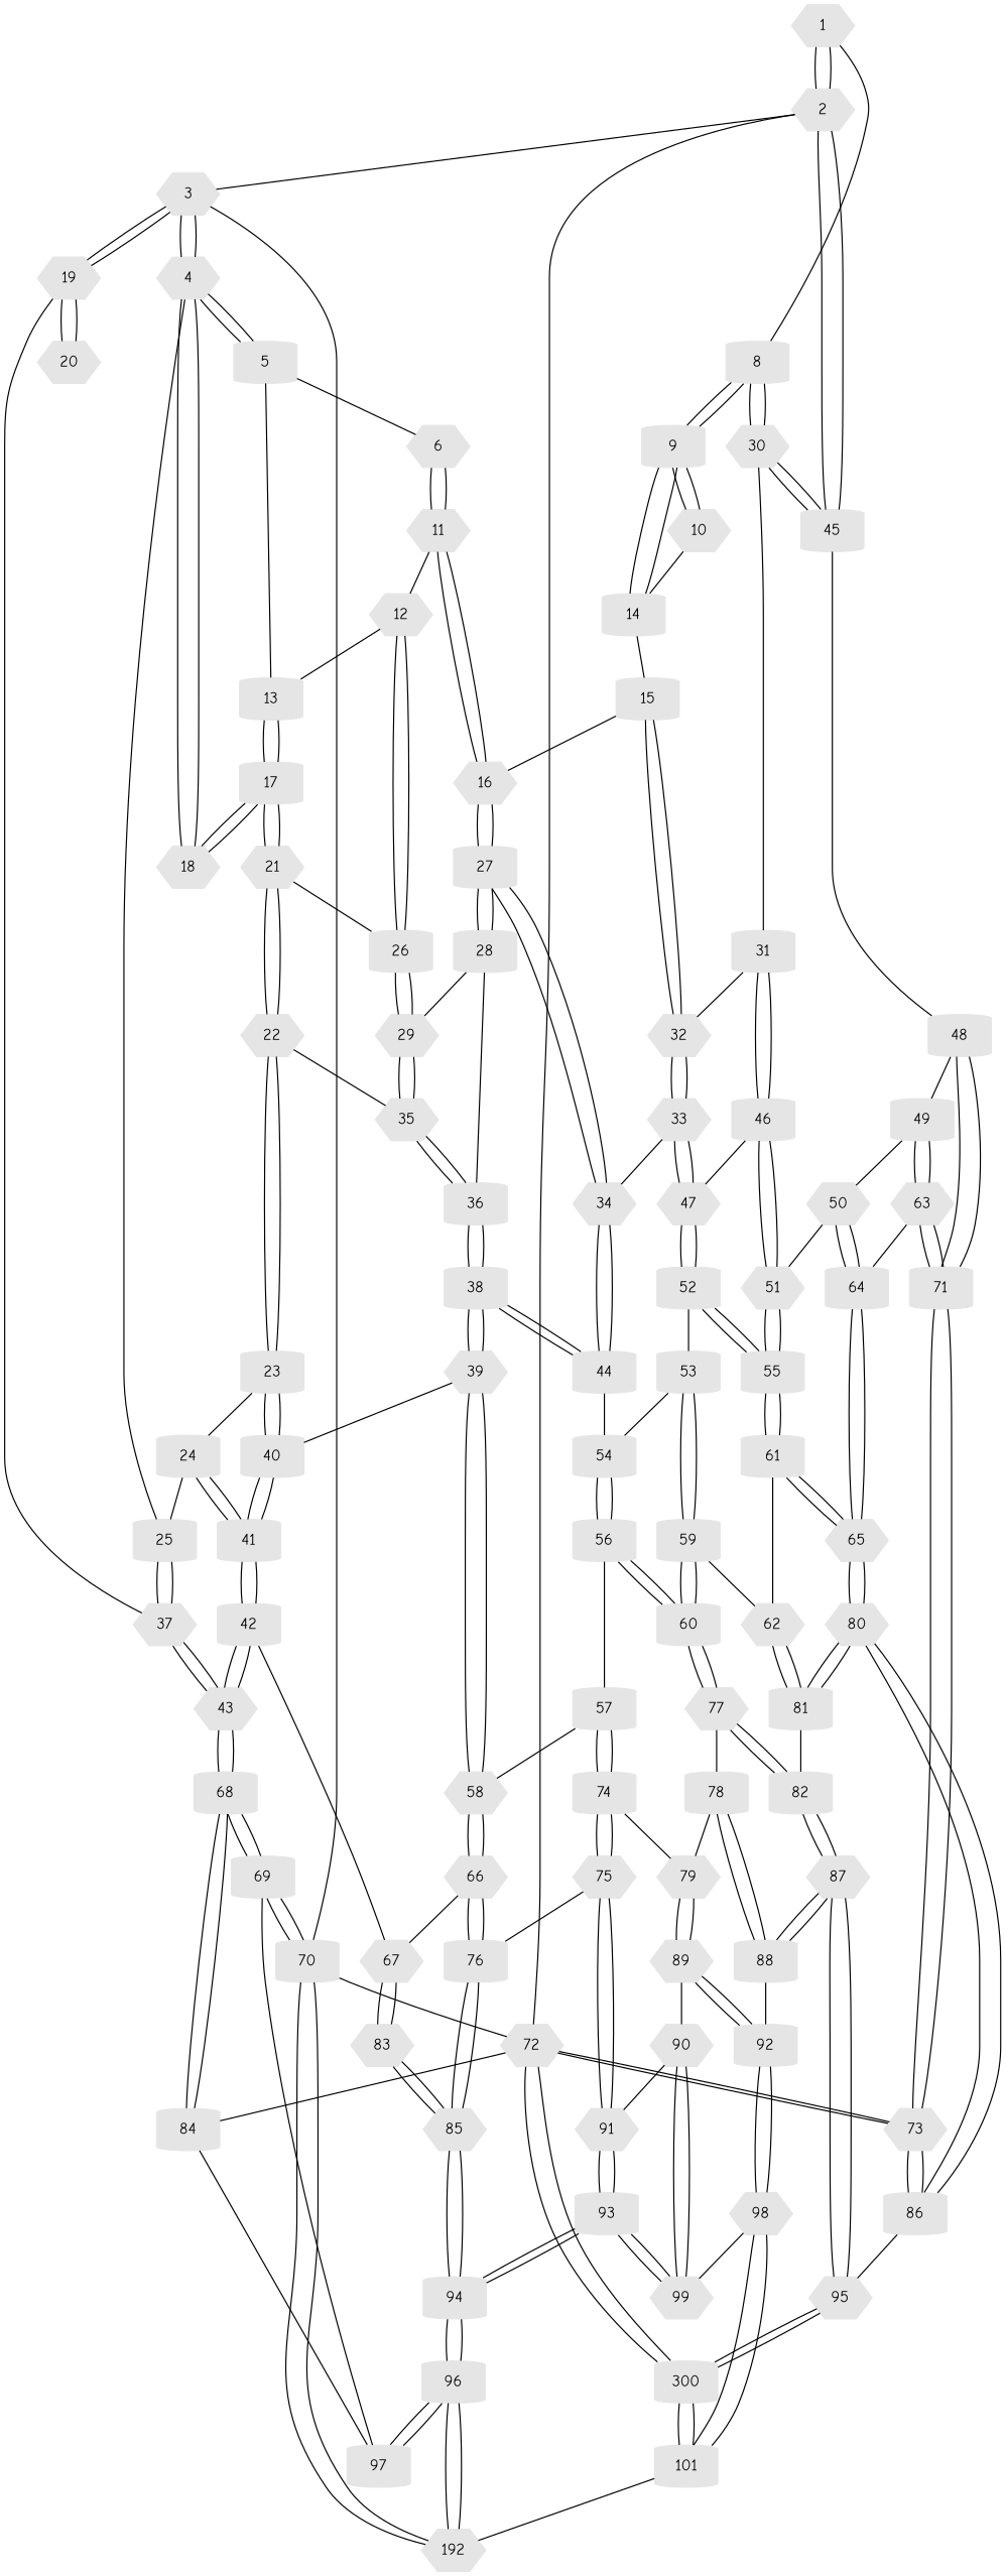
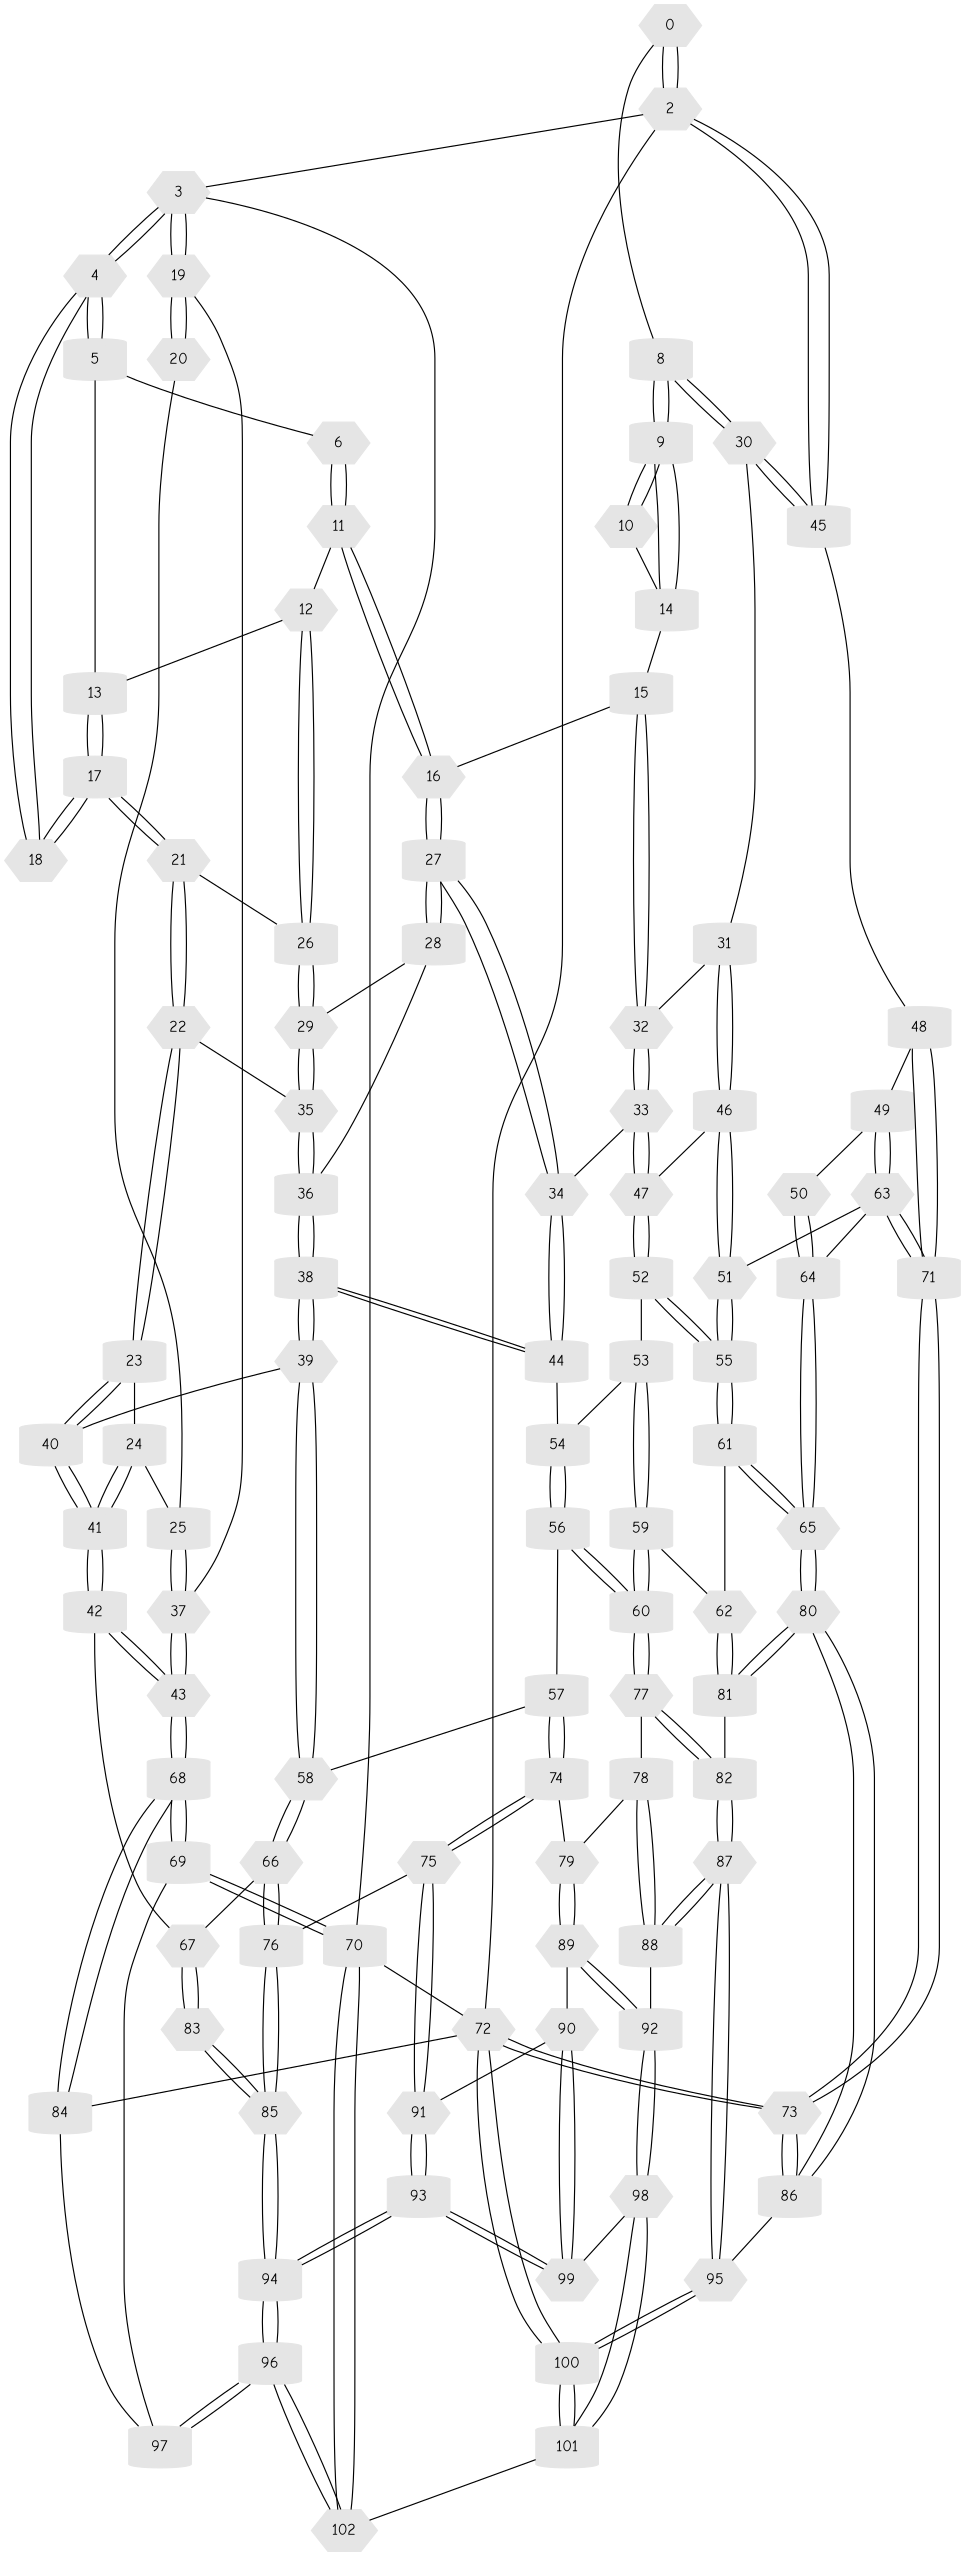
  graph {
    fontname="Comic Neue"
    node [color=gray90 fontname="Comic Neue" shape=cylinder style=filled]
    edge [fontname="Comic Neue"]
-   1 [shape=hexagon]
+   1 [shape=hexagon label=0]
    2 [shape=hexagon]
    8
    3 [shape=hexagon]
    45
    72 [shape=hexagon]
    9
    30 [shape=hexagon]
    4 [shape=hexagon]
    19 [shape=hexagon]
    70
    48
    84
    73 [shape=hexagon]
-   100 [label=300]
+   100
    5
    18 [shape=hexagon]
    20 [shape=hexagon]
    37 [shape=hexagon]
-   102 [shape=hexagon label=192]
+   102 [shape=hexagon]
    6 [shape=hexagon]
    13
    11 [shape=hexagon]
    17
    12 [shape=hexagon]
    16 [shape=hexagon]
    10 [shape=hexagon]
    14
    31
    15
    26
    27
    29 [shape=hexagon]
    21 [shape=hexagon]
    32 [shape=hexagon]
    33 [shape=hexagon]
    28
    34 [shape=hexagon]
    22 [shape=hexagon]
    25
    43 [shape=hexagon]
    23
    35 [shape=hexagon]
    24
    40
    36
    41
    42
    44
    38
    46
    47 [shape=hexagon]
    51 [shape=hexagon]
    52
    54
    39 [shape=hexagon]
    68
    58 [shape=hexagon]
    66 [shape=hexagon]
    67 [shape=hexagon]
    83 [shape=hexagon]
    69
    56
    49
    71
    55
    53
    50 [shape=hexagon]
    63 [shape=hexagon]
    64
    65 [shape=hexagon]
    61
    59
    60
    62 [shape=hexagon]
    57
    74
    77 [shape=hexagon]
    75 [shape=hexagon]
    79 [shape=hexagon]
    76
    81
    78
    82
    80 [shape=hexagon]
    86
    85 [shape=hexagon]
    97
    101
    95 [shape=hexagon]
    91 [shape=hexagon]
    89 [shape=hexagon]
    93
    94
    88
    87 [shape=hexagon]
    92
    90 [shape=hexagon]
    96
    98 [shape=hexagon]
    99 [shape=hexagon]
    1 -- 2
    1 -- 2
    1 -- 8
    2 -- 3
    2 -- 45
    2 -- 45
    2 -- 72
    8 -- 9
    8 -- 9
    8 -- 30
    8 -- 30
    3 -- 4
    3 -- 4
    3 -- 19
    3 -- 19
    3 -- 70
    45 -- 48
    72 -- 84
    72 -- 73
    72 -- 73
    72 -- 100
    72 -- 100
    9 -- 10
    9 -- 10
    9 -- 14
    9 -- 14
    30 -- 45
    30 -- 45
    30 -- 31
    4 -- 5
    4 -- 5
    4 -- 18
    4 -- 18
    19 -- 20
    19 -- 20
    19 -- 37
    70 -- 72
    70 -- 102
    70 -- 102
    48 -- 49
    48 -- 71
    48 -- 71
    84 -- 97
    73 -- 86
    73 -- 86
    100 -- 101
    100 -- 101
    5 -- 6
    5 -- 13
-   4 -- 25
+   20 -- 25
    37 -- 43
    37 -- 43
    6 -- 11
    6 -- 11
    13 -- 17
    13 -- 17
    11 -- 12
    11 -- 16
    11 -- 16
    17 -- 18
    17 -- 18
    17 -- 21
    17 -- 21
    12 -- 13
    12 -- 26
    12 -- 26
    16 -- 27
    16 -- 27
    10 -- 14
    14 -- 15
    31 -- 32
    31 -- 46
    31 -- 46
    15 -- 16
    15 -- 32
    15 -- 32
    26 -- 29
    26 -- 29
    27 -- 28
    27 -- 28
    27 -- 34
    27 -- 34
    29 -- 35
    29 -- 35
    21 -- 26
    21 -- 22
    21 -- 22
    32 -- 33
    32 -- 33
    33 -- 34
    33 -- 47
    33 -- 47
    28 -- 29
    28 -- 36
    34 -- 44
    34 -- 44
    22 -- 23
    22 -- 23
    22 -- 35
    25 -- 37
    25 -- 37
    43 -- 68
    43 -- 68
    23 -- 24
    23 -- 40
    23 -- 40
    35 -- 36
    35 -- 36
    24 -- 25
    24 -- 41
    24 -- 41
    40 -- 41
    40 -- 41
    36 -- 38
    36 -- 38
    41 -- 42
    41 -- 42
    42 -- 43
    42 -- 43
    42 -- 67
    44 -- 54
    38 -- 44
    38 -- 44
    38 -- 39
    38 -- 39
    46 -- 47
    46 -- 51
    46 -- 51
    47 -- 52
    47 -- 52
    51 -- 55
    51 -- 55
    52 -- 55
    52 -- 55
    52 -- 53
    54 -- 56
    54 -- 56
    39 -- 40
    39 -- 58
    39 -- 58
    68 -- 84
    68 -- 84
    68 -- 69
    68 -- 69
    58 -- 66
    58 -- 66
    66 -- 67
    66 -- 76
    66 -- 76
    67 -- 83
    67 -- 83
    83 -- 85
    83 -- 85
    69 -- 70
    69 -- 70
    69 -- 97
    56 -- 60
    56 -- 60
    56 -- 57
    49 -- 50
    49 -- 63
    49 -- 63
    71 -- 73
    71 -- 73
    55 -- 61
    55 -- 61
    53 -- 54
    53 -- 59
    53 -- 59
-   50 -- 51
+   63 -- 51
    50 -- 64
    50 -- 64
    63 -- 71
    63 -- 71
    63 -- 64
    64 -- 65
    64 -- 65
    65 -- 80
    65 -- 80
    61 -- 65
    61 -- 65
    61 -- 62
    59 -- 60
    59 -- 60
    59 -- 62
    60 -- 77
    60 -- 77
    62 -- 81
    62 -- 81
    57 -- 58
    57 -- 74
    57 -- 74
    74 -- 75
    74 -- 75
    74 -- 79
    77 -- 78
    77 -- 82
    77 -- 82
    75 -- 76
    75 -- 91
    75 -- 91
    79 -- 89
    79 -- 89
    76 -- 85
    76 -- 85
    81 -- 82
    78 -- 79
    78 -- 88
    78 -- 88
    82 -- 87
    82 -- 87
    80 -- 81
    80 -- 81
    80 -- 86
    80 -- 86
    86 -- 95
    85 -- 94
    85 -- 94
    101 -- 102
    95 -- 100
    95 -- 100
    91 -- 93
    91 -- 93
    89 -- 92
    89 -- 92
    89 -- 90
    93 -- 94
    93 -- 94
    93 -- 99
    93 -- 99
    94 -- 96
    94 -- 96
    88 -- 92
    87 -- 95
    87 -- 95
    87 -- 88
    87 -- 88
    92 -- 98
    92 -- 98
    90 -- 91
    90 -- 99
    90 -- 99
    96 -- 102
    96 -- 102
    96 -- 97
    96 -- 97
    98 -- 101
    98 -- 101
    98 -- 99
  }
